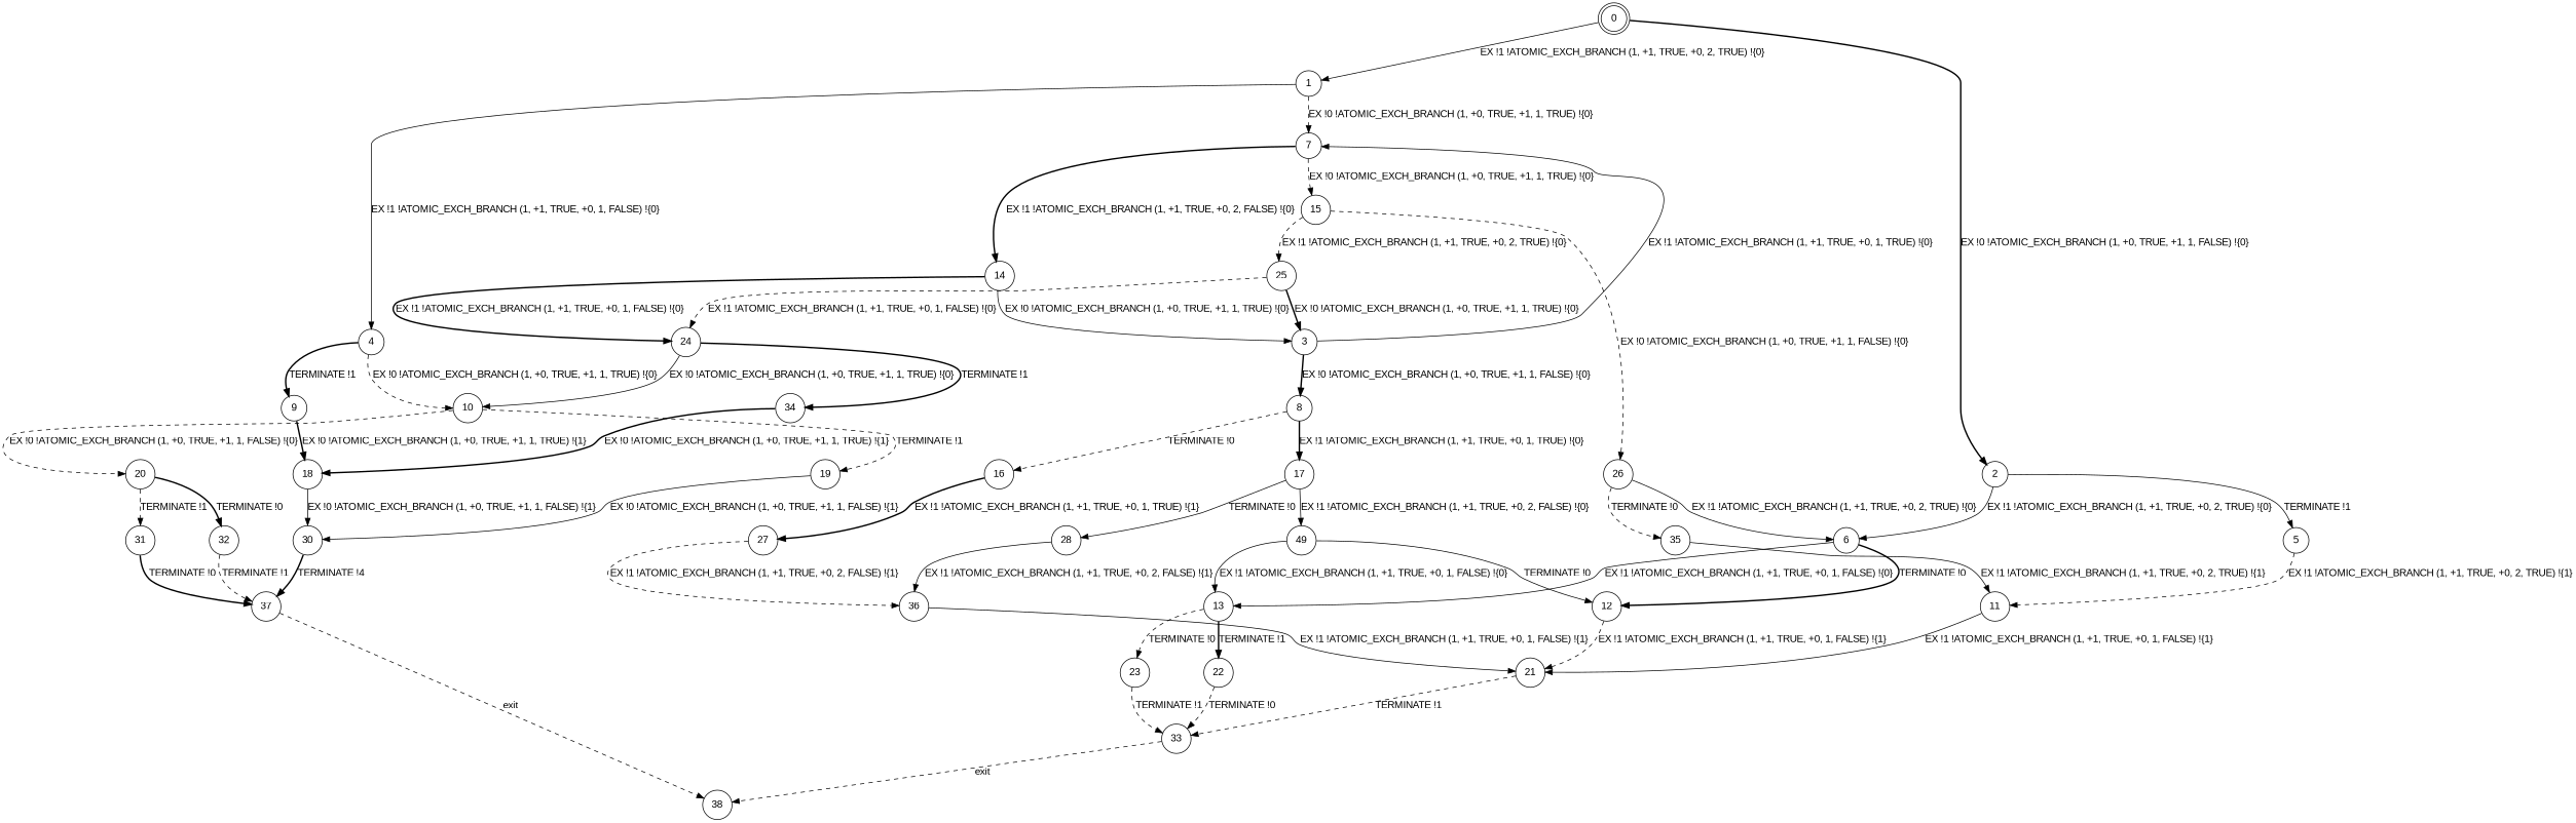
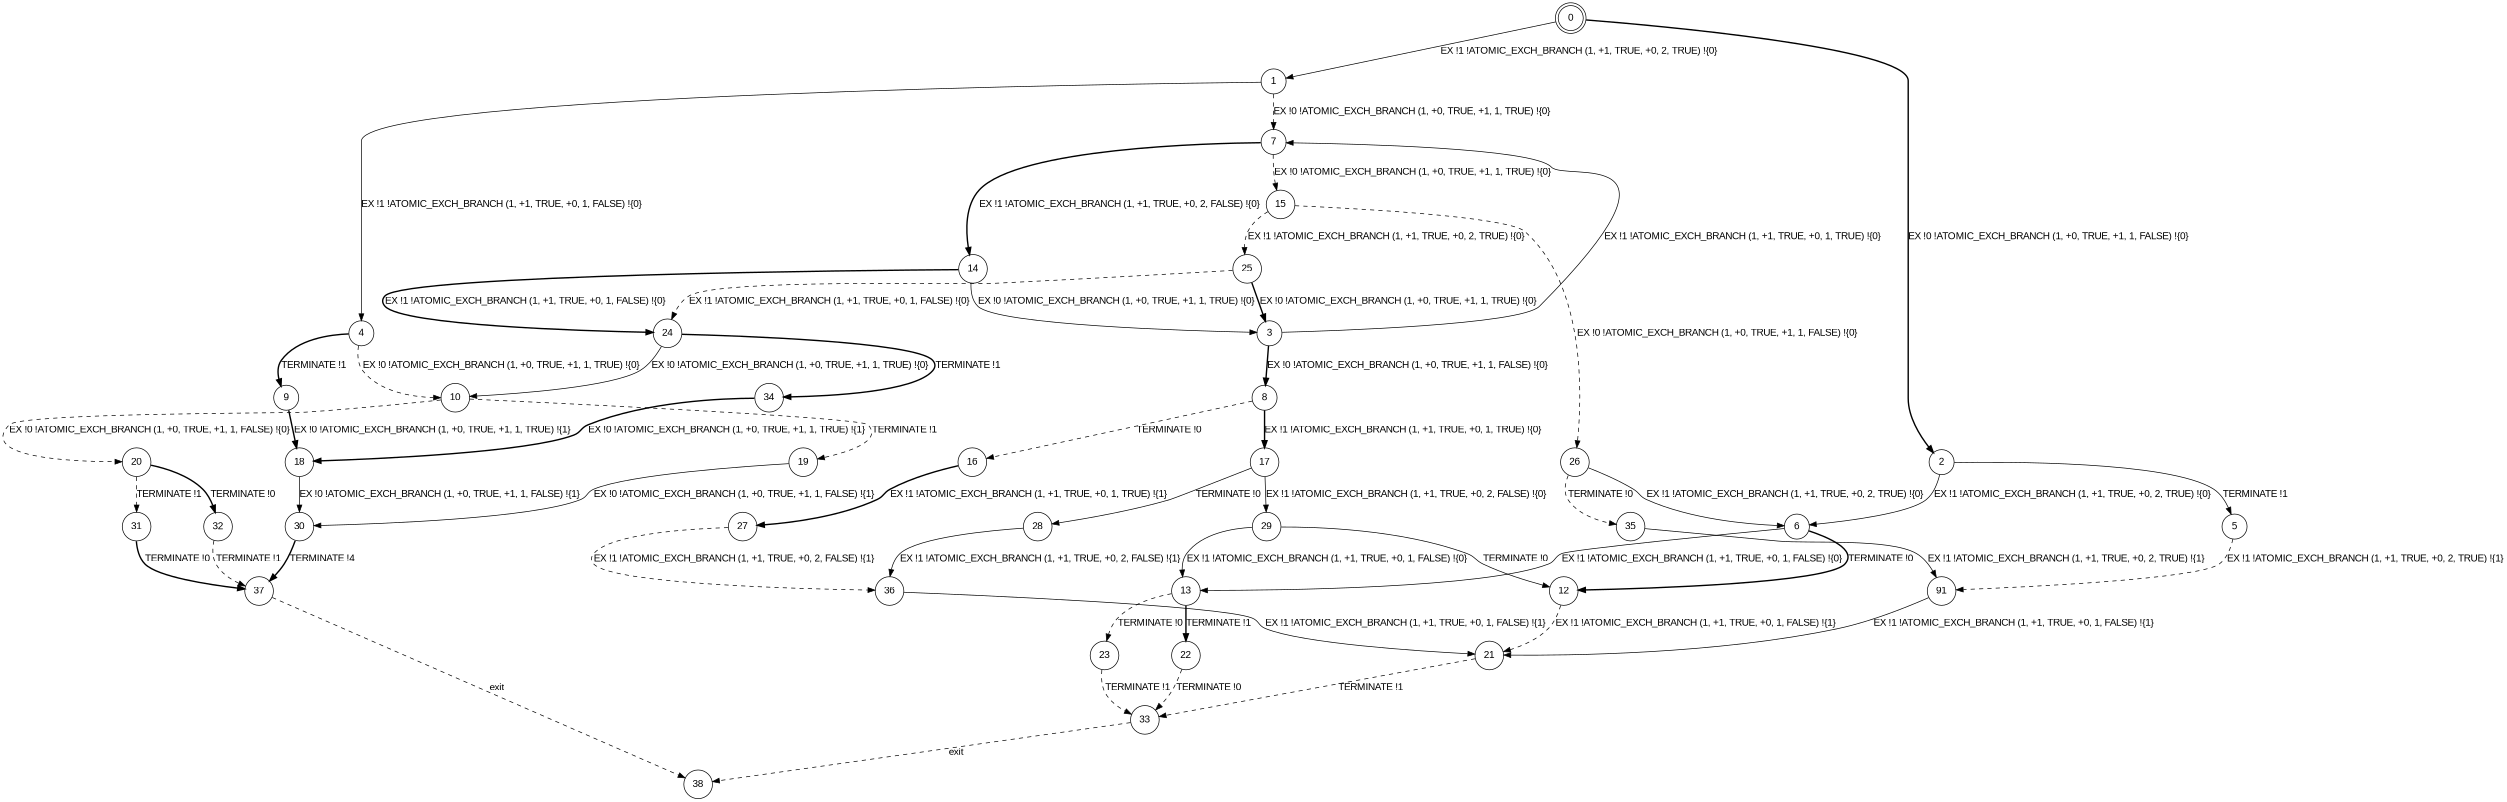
  digraph {
    fontname="Liberation Sans"
    node [fontname="Liberation Sans" shape=circle]
    edge [fontname="Liberation Sans" style=dashed]
    0 [peripheries=2]
    1
    2
    4
    7
    5
    6
    3
    8
    9
    10
-   11
+   11 [label=91]
    12
    13
    14
    15
    16
    17
    18
    19
    20
    21
    22
    23
    24
    25
    26
    27
    28
-   29 [label=49]
+   29
    30
    31
    32
    33
    34
    35
    36
    37
    38
    0 -> 1 [label="EX !1 !ATOMIC_EXCH_BRANCH (1, +1, TRUE, +0, 2, TRUE) !{0}" style=solid]
    0 -> 2 [label="EX !0 !ATOMIC_EXCH_BRANCH (1, +0, TRUE, +1, 1, FALSE) !{0}" style=bold]
    1 -> 4 [label="EX !1 !ATOMIC_EXCH_BRANCH (1, +1, TRUE, +0, 1, FALSE) !{0}" style=solid]
    1 -> 7 [label="EX !0 !ATOMIC_EXCH_BRANCH (1, +0, TRUE, +1, 1, TRUE) !{0}"]
    2 -> 5 [label="TERMINATE !1" style=solid]
    2 -> 6 [label="EX !1 !ATOMIC_EXCH_BRANCH (1, +1, TRUE, +0, 2, TRUE) !{0}" style=solid]
    4 -> 9 [label="TERMINATE !1" style=bold]
    4 -> 10 [label="EX !0 !ATOMIC_EXCH_BRANCH (1, +0, TRUE, +1, 1, TRUE) !{0}"]
    7 -> 14 [label="EX !1 !ATOMIC_EXCH_BRANCH (1, +1, TRUE, +0, 2, FALSE) !{0}" style=bold]
    7 -> 15 [label="EX !0 !ATOMIC_EXCH_BRANCH (1, +0, TRUE, +1, 1, TRUE) !{0}"]
    5 -> 11 [label="EX !1 !ATOMIC_EXCH_BRANCH (1, +1, TRUE, +0, 2, TRUE) !{1}"]
    6 -> 12 [label="TERMINATE !0" style=bold]
    6 -> 13 [label="EX !1 !ATOMIC_EXCH_BRANCH (1, +1, TRUE, +0, 1, FALSE) !{0}" style=solid]
    3 -> 7 [label="EX !1 !ATOMIC_EXCH_BRANCH (1, +1, TRUE, +0, 1, TRUE) !{0}" style=solid]
    3 -> 8 [label="EX !0 !ATOMIC_EXCH_BRANCH (1, +0, TRUE, +1, 1, FALSE) !{0}" style=bold]
    8 -> 16 [label="TERMINATE !0"]
    8 -> 17 [label="EX !1 !ATOMIC_EXCH_BRANCH (1, +1, TRUE, +0, 1, TRUE) !{0}" style=bold]
    9 -> 18 [label="EX !0 !ATOMIC_EXCH_BRANCH (1, +0, TRUE, +1, 1, TRUE) !{1}" style=bold]
    10 -> 19 [label="TERMINATE !1"]
    10 -> 20 [label="EX !0 !ATOMIC_EXCH_BRANCH (1, +0, TRUE, +1, 1, FALSE) !{0}"]
    11 -> 21 [label="EX !1 !ATOMIC_EXCH_BRANCH (1, +1, TRUE, +0, 1, FALSE) !{1}" style=solid]
    12 -> 21 [label="EX !1 !ATOMIC_EXCH_BRANCH (1, +1, TRUE, +0, 1, FALSE) !{1}"]
    13 -> 22 [label="TERMINATE !1" style=bold]
    13 -> 23 [label="TERMINATE !0"]
    14 -> 3 [label="EX !0 !ATOMIC_EXCH_BRANCH (1, +0, TRUE, +1, 1, TRUE) !{0}" style=solid]
    14 -> 24 [label="EX !1 !ATOMIC_EXCH_BRANCH (1, +1, TRUE, +0, 1, FALSE) !{0}" style=bold]
    15 -> 25 [label="EX !1 !ATOMIC_EXCH_BRANCH (1, +1, TRUE, +0, 2, TRUE) !{0}"]
    15 -> 26 [label="EX !0 !ATOMIC_EXCH_BRANCH (1, +0, TRUE, +1, 1, FALSE) !{0}"]
    16 -> 27 [label="EX !1 !ATOMIC_EXCH_BRANCH (1, +1, TRUE, +0, 1, TRUE) !{1}" style=bold]
    17 -> 28 [label="TERMINATE !0" style=solid]
    17 -> 29 [label="EX !1 !ATOMIC_EXCH_BRANCH (1, +1, TRUE, +0, 2, FALSE) !{0}" style=solid]
    18 -> 30 [label="EX !0 !ATOMIC_EXCH_BRANCH (1, +0, TRUE, +1, 1, FALSE) !{1}" style=solid]
    19 -> 30 [label="EX !0 !ATOMIC_EXCH_BRANCH (1, +0, TRUE, +1, 1, FALSE) !{1}" style=solid]
    20 -> 31 [label="TERMINATE !1"]
    20 -> 32 [label="TERMINATE !0" style=bold]
    21 -> 33 [label="TERMINATE !1"]
    22 -> 33 [label="TERMINATE !0"]
    23 -> 33 [label="TERMINATE !1"]
    24 -> 10 [label="EX !0 !ATOMIC_EXCH_BRANCH (1, +0, TRUE, +1, 1, TRUE) !{0}" style=solid]
    24 -> 34 [label="TERMINATE !1" style=bold]
    25 -> 3 [label="EX !0 !ATOMIC_EXCH_BRANCH (1, +0, TRUE, +1, 1, TRUE) !{0}" style=bold]
    25 -> 24 [label="EX !1 !ATOMIC_EXCH_BRANCH (1, +1, TRUE, +0, 1, FALSE) !{0}"]
    26 -> 6 [label="EX !1 !ATOMIC_EXCH_BRANCH (1, +1, TRUE, +0, 2, TRUE) !{0}" style=solid]
    26 -> 35 [label="TERMINATE !0"]
    27 -> 36 [label="EX !1 !ATOMIC_EXCH_BRANCH (1, +1, TRUE, +0, 2, FALSE) !{1}"]
    28 -> 36 [label="EX !1 !ATOMIC_EXCH_BRANCH (1, +1, TRUE, +0, 2, FALSE) !{1}" style=solid]
    29 -> 12 [label="TERMINATE !0" style=solid]
    29 -> 13 [label="EX !1 !ATOMIC_EXCH_BRANCH (1, +1, TRUE, +0, 1, FALSE) !{0}" style=solid]
    30 -> 37 [label="TERMINATE !4" style=bold]
    31 -> 37 [label="TERMINATE !0" style=bold]
    32 -> 37 [label="TERMINATE !1"]
    33 -> 38 [label=exit]
    34 -> 18 [label="EX !0 !ATOMIC_EXCH_BRANCH (1, +0, TRUE, +1, 1, TRUE) !{1}" style=bold]
    35 -> 11 [label="EX !1 !ATOMIC_EXCH_BRANCH (1, +1, TRUE, +0, 2, TRUE) !{1}" style=solid]
    36 -> 21 [label="EX !1 !ATOMIC_EXCH_BRANCH (1, +1, TRUE, +0, 1, FALSE) !{1}" style=solid]
    37 -> 38 [label=exit]
  }
